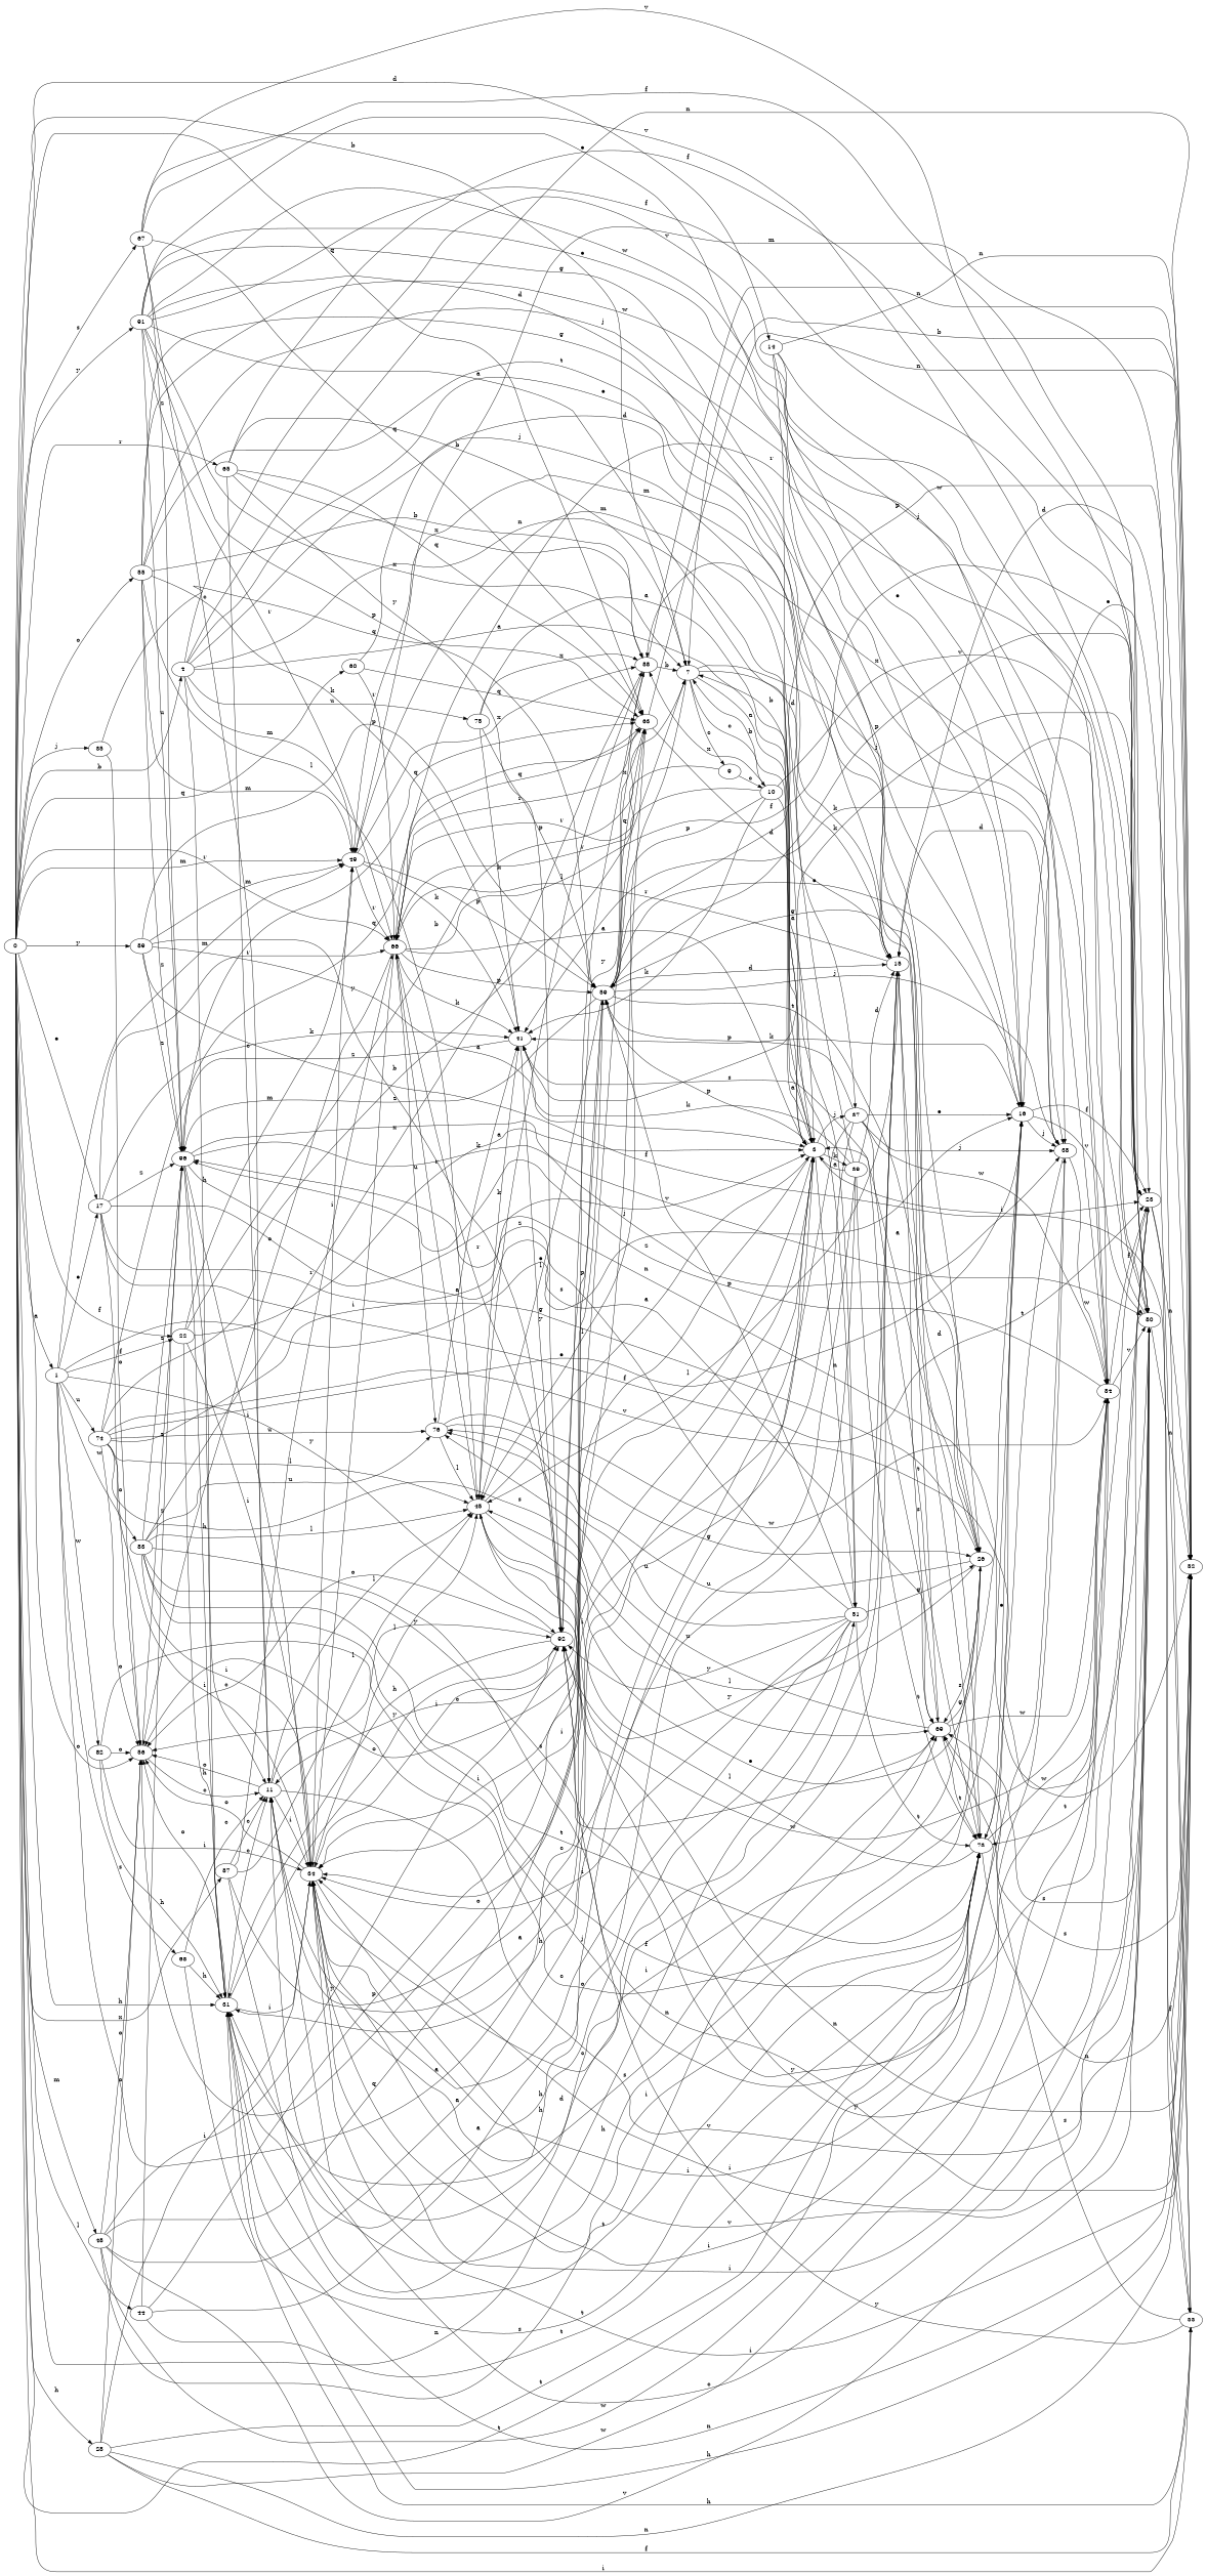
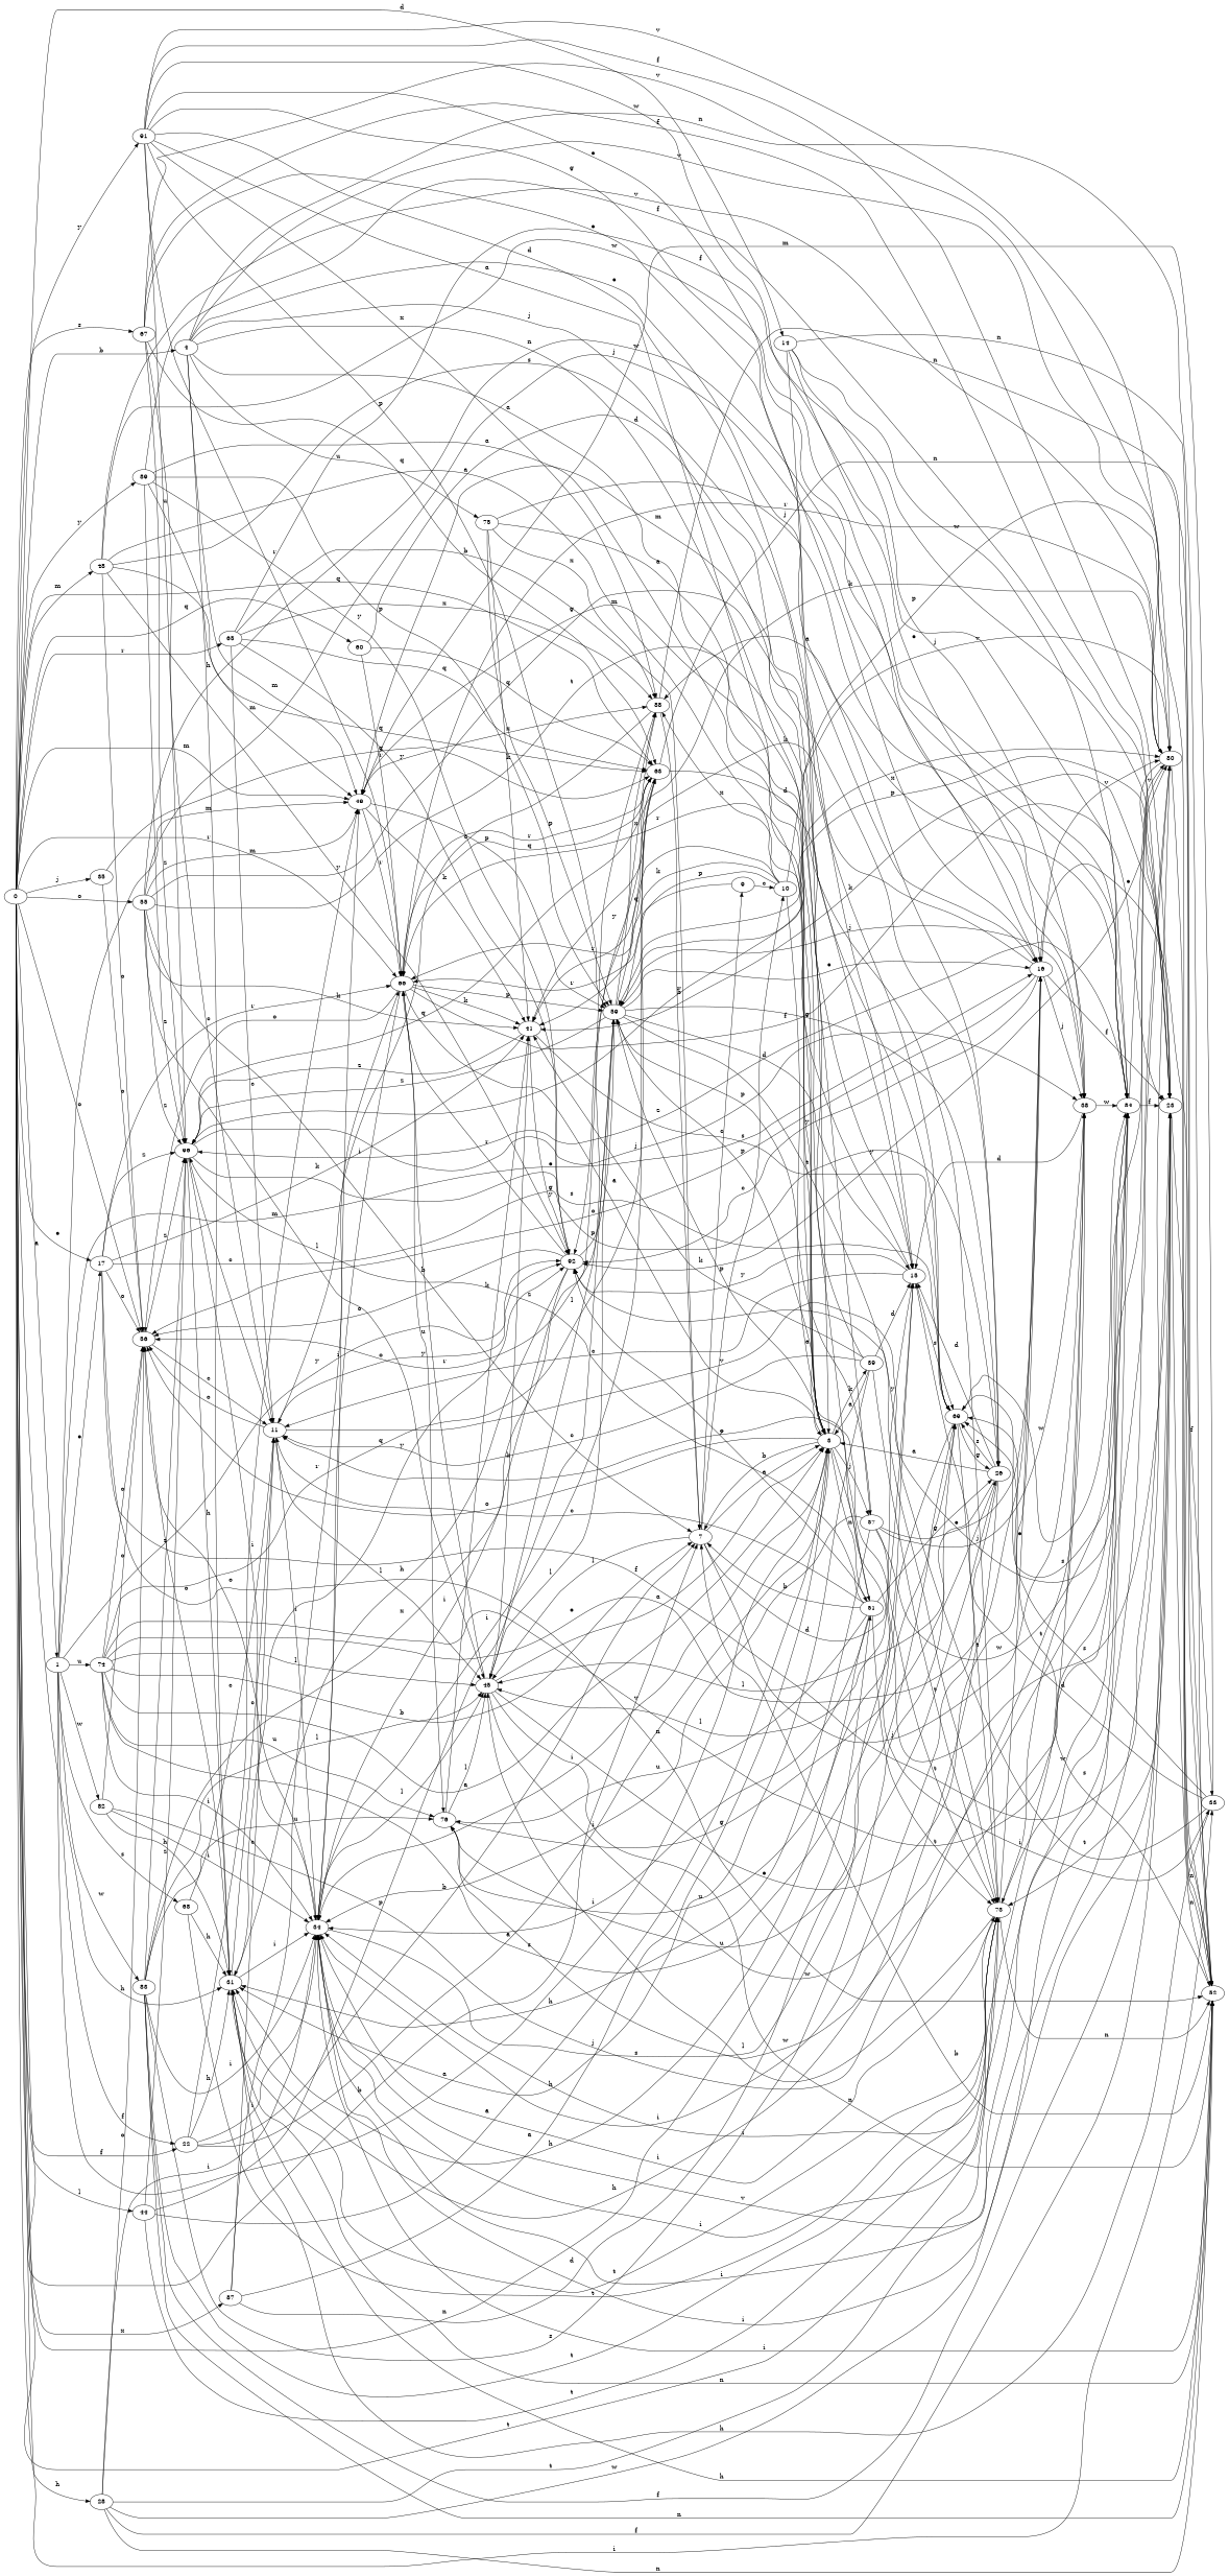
  strict digraph {
    rankdir=LR
    0
    1
    4
    7
    14
    17
    22
    28
    31
    33
    35
    44
    48
    49
    51
    55
    56
    60
    63
    65
    66
    67
    73
    87
    89
    91
    3
    n28 [label=16]
    68
    74
    82
    83
    92
    37
    52
    75
    80
    9
    10
    15
    38
    45
    84
    41
    23
    26
    96
    34
    11
    69
    59
    88
    76
    39
    0 -> 1 [label=a]
    0 -> 4 [label=b]
    0 -> 7 [label=b]
    0 -> 14 [label=d]
    0 -> 17 [label=e]
    0 -> 22 [label=f]
    0 -> 28 [label=h]
    0 -> 31 [label=h]
    0 -> 33 [label=i]
    0 -> 35 [label=j]
    0 -> 44 [label=l]
    0 -> 48 [label=m]
    0 -> 49 [label=m]
    0 -> 51 [label=n]
    0 -> 55 [label=o]
    0 -> 56 [label=o]
    0 -> 60 [label=q]
    0 -> 63 [label=q]
    0 -> 65 [label=r]
    0 -> 66 [label=r]
    0 -> 67 [label=s]
    0 -> 73 [label=t]
    0 -> 87 [label=x]
    0 -> 89 [label=y]
    0 -> 91 [label=y]
    1 -> 17 [label=e]
    1 -> 22 [label=f]
    1 -> 49 [label=m]
    1 -> 3 [label=a]
    1 -> n28 [label=e]
    1 -> 68 [label=s]
    1 -> 74 [label=u]
    1 -> 82 [label=w]
    1 -> 83 [label=w]
    1 -> 92 [label=y]
    4 -> 31 [label=h]
    4 -> 49 [label=m]
    4 -> 51 [label=n]
    4 -> 3 [label=a]
    4 -> n28 [label=e]
    4 -> 37 [label=j]
    4 -> 52 [label=n]
    4 -> 75 [label=u]
    4 -> 80 [label=v]
    7 -> 3 [label=a]
    7 -> 9 [label=c]
    7 -> 10 [label=c]
    7 -> 15 [label=d]
    7 -> 38 [label=j]
    7 -> 45 [label=l]
    14 -> 3 [label=a]
    14 -> n28 [label=e]
    14 -> 52 [label=n]
    14 -> 38 [label=j]
    14 -> 84 [label=w]
    17 -> 56 [label=o]
    17 -> 66 [label=r]
    17 -> 52 [label=n]
    17 -> 41 [label=k]
    17 -> 23 [label=f]
    17 -> 26 [label=g]
    17 -> 96 [label=z]
    22 -> 7 [label=b]
    22 -> 31 [label=h]
    22 -> 49 [label=m]
    22 -> 3 [label=a]
    22 -> 34 [label=i]
    28 -> 56 [label=o]
    28 -> 73 [label=t]
    28 -> 52 [label=n]
    28 -> 84 [label=w]
-   28 -> 33 [label=f]
+   28 -> 23 [label=f]
    28 -> 34 [label=i]
    31 -> 56 [label=o]
    31 -> 73 [label=t]
    31 -> 92 [label=y]
    31 -> 52 [label=n]
    31 -> 34 [label=i]
    31 -> 11 [label=c]
    33 -> 31 [label=h]
    33 -> 49 [label=m]
    33 -> 92 [label=y]
    33 -> 15 [label=d]
    33 -> 69 [label=s]
    35 -> 56 [label=o]
    35 -> 63 [label=q]
    44 -> 73 [label=t]
    44 -> 3 [label=a]
    44 -> 96 [label=z]
    44 -> 59 [label=p]
    48 -> 56 [label=o]
    48 -> 63 [label=q]
    48 -> 3 [label=a]
    48 -> 92 [label=y]
    48 -> 80 [label=v]
    48 -> 84 [label=w]
    48 -> 69 [label=s]
    49 -> 66 [label=r]
    49 -> 41 [label=k]
    49 -> 59 [label=p]
    49 -> 88 [label=x]
    51 -> 7 [label=b]
    51 -> 31 [label=h]
    51 -> 73 [label=t]
    51 -> 92 [label=y]
    51 -> 26 [label=g]
    51 -> 96 [label=z]
    51 -> 34 [label=i]
    51 -> 11 [label=c]
    51 -> 59 [label=p]
    51 -> 76 [label=u]
    55 -> 7 [label=b]
    55 -> 49 [label=m]
    55 -> 73 [label=t]
    55 -> 38 [label=j]
    55 -> 45 [label=l]
    55 -> 84 [label=w]
    55 -> 41 [label=k]
    55 -> 26 [label=g]
    55 -> 96 [label=z]
    56 -> 96 [label=z]
    56 -> 11 [label=c]
    60 -> 63 [label=q]
    60 -> 66 [label=r]
    60 -> 15 [label=d]
    63 -> 66 [label=r]
    63 -> 92 [label=y]
    63 -> 52 [label=n]
    63 -> 15 [label=d]
    63 -> 34 [label=i]
    65 -> 7 [label=b]
    65 -> 63 [label=q]
    65 -> 92 [label=y]
    65 -> 23 [label=f]
    65 -> 11 [label=c]
    65 -> 88 [label=x]
    66 -> 56 [label=o]
    66 -> 63 [label=q]
    66 -> 3 [label=a]
    66 -> 41 [label=k]
    66 -> 23 [label=f]
    66 -> 34 [label=i]
    66 -> 59 [label=p]
    66 -> 76 [label=u]
    67 -> 63 [label=q]
    67 -> n28 [label=e]
    67 -> 80 [label=v]
    67 -> 23 [label=f]
    67 -> 96 [label=z]
    67 -> 11 [label=c]
    73 -> n28 [label=e]
    73 -> 52 [label=n]
    73 -> 45 [label=l]
    73 -> 84 [label=w]
    73 -> 34 [label=i]
    87 -> 66 [label=r]
    87 -> 3 [label=a]
    87 -> 15 [label=d]
-   87 -> 45 [label=l]
    87 -> 11 [label=c]
    89 -> 49 [label=m]
    89 -> 3 [label=a]
    89 -> 92 [label=y]
    89 -> 23 [label=f]
    89 -> 96 [label=z]
    89 -> 59 [label=p]
    91 -> 66 [label=r]
    91 -> 3 [label=a]
    91 -> n28 [label=e]
    91 -> 80 [label=v]
    91 -> 15 [label=d]
    91 -> 84 [label=w]
    91 -> 23 [label=f]
    91 -> 26 [label=g]
    91 -> 96 [label=u]
    91 -> 59 [label=p]
    91 -> 88 [label=x]
    3 -> 7 [label=b]
    3 -> 33 [label=i]
    3 -> 51 [label=n]
    3 -> 56 [label=o]
    3 -> 37 [label=j]
    3 -> 34 [label=i]
    3 -> 59 [label=p]
    3 -> 39 [label=k]
    n28 -> 56 [label=o]
    n28 -> 92 [label=y]
    n28 -> 80 [label=v]
    n28 -> 38 [label=j]
    n28 -> 41 [label=k]
    n28 -> 23 [label=f]
    68 -> 31 [label=h]
    68 -> 73 [label=t]
    68 -> 11 [label=c]
    74 -> 7 [label=b]
    74 -> 56 [label=o]
    74 -> 63 [label=q]
    74 -> 3 [label=a]
    74 -> n28 [label=e]
    74 -> 80 [label=v]
    74 -> 45 [label=l]
    74 -> 34 [label=i]
    74 -> 69 [label=s]
    74 -> 76 [label=u]
    82 -> 31 [label=h]
    82 -> 56 [label=o]
    82 -> 38 [label=j]
    82 -> 34 [label=i]
    83 -> 73 [label=t]
    83 -> 52 [label=n]
    83 -> 45 [label=l]
    83 -> 23 [label=f]
    83 -> 96 [label=z]
    83 -> 34 [label=i]
    83 -> 69 [label=s]
    83 -> 88 [label=x]
    83 -> 76 [label=u]
    92 -> 31 [label=h]
    92 -> 56 [label=o]
    92 -> 66 [label=r]
    92 -> 34 [label=i]
    92 -> 59 [label=p]
    37 -> 31 [label=h]
    37 -> 73 [label=t]
    37 -> n28 [label=e]
    37 -> 38 [label=j]
    37 -> 84 [label=w]
    37 -> 34 [label=i]
    37 -> 59 [label=p]
    52 -> 7 [label=b]
    52 -> 31 [label=h]
    52 -> n28 [label=e]
    52 -> 34 [label=i]
    52 -> 69 [label=s]
    52 -> 59 [label=p]
    75 -> 3 [label=a]
+   75 -> 38 [label=j]
    75 -> 41 [label=k]
    75 -> 59 [label=p]
    75 -> 88 [label=x]
    80 -> 66 [label=r]
    80 -> 92 [label=y]
    80 -> 52 [label=n]
    80 -> 41 [label=k]
    80 -> 34 [label=i]
    80 -> 69 [label=s]
    9 -> 66 [label=r]
    9 -> 10 [label=c]
    10 -> 66 [label=r]
    10 -> 3 [label=a]
    10 -> 80 [label=v]
    10 -> 41 [label=k]
    10 -> 59 [label=p]
    10 -> 88 [label=x]
    15 -> 66 [label=r]
    15 -> 92 [label=y]
    15 -> 45 [label=l]
    15 -> 11 [label=c]
    15 -> 69 [label=s]
    38 -> 73 [label=t]
    38 -> 15 [label=d]
    38 -> 84 [label=w]
    38 -> 34 [label=i]
    45 -> 66 [label=r]
    45 -> 3 [label=a]
    45 -> n28 [label=e]
    45 -> 52 [label=n]
    45 -> 84 [label=w]
    45 -> 41 [label=k]
    84 -> 80 [label=v]
    84 -> 23 [label=f]
    84 -> 96 [label=z]
    84 -> 34 [label=i]
    84 -> 88 [label=x]
    41 -> 92 [label=y]
    41 -> 96 [label=z]
    41 -> 69 [label=s]
    23 -> 33 [label=f]
    23 -> 73 [label=t]
    23 -> 52 [label=n]
    23 -> 41 [label=k]
    23 -> 34 [label=i]
    23 -> 11 [label=c]
    23 -> 59 [label=p]
    26 -> 31 [label=h]
    26 -> 3 [label=a]
    26 -> 15 [label=d]
    26 -> 45 [label=l]
    26 -> 34 [label=i]
    26 -> 69 [label=s]
    26 -> 76 [label=u]
    96 -> 31 [label=h]
    96 -> 63 [label=q]
    96 -> 80 [label=v]
    96 -> 38 [label=j]
    96 -> 34 [label=i]
    96 -> 11 [label=c]
    96 -> 69 [label=s]
    34 -> 49 [label=i]
    34 -> 56 [label=o]
    34 -> 80 [label=v]
    34 -> 45 [label=l]
    34 -> 69 [label=s]
    11 -> 56 [label=o]
    11 -> 92 [label=y]
    11 -> 80 [label=v]
    11 -> 45 [label=l]
    11 -> 34 [label=i]
    69 -> 49 [label=m]
    69 -> 73 [label=t]
    69 -> 84 [label=w]
    69 -> 26 [label=g]
    69 -> 76 [label=u]
    59 -> 56 [label=o]
    59 -> 63 [label=q]
    59 -> 73 [label=t]
    59 -> n28 [label=e]
    59 -> 15 [label=d]
    59 -> 38 [label=j]
    59 -> 45 [label=l]
    59 -> 26 [label=g]
    59 -> 96 [label=z]
    59 -> 88 [label=x]
    88 -> 7 [label=b]
    88 -> 52 [label=n]
    88 -> 45 [label=l]
    88 -> 11 [label=c]
    76 -> 45 [label=l]
    76 -> 84 [label=w]
    76 -> 41 [label=k]
    76 -> 26 [label=g]
    39 -> 31 [label=h]
    39 -> 49 [label=m]
    39 -> 73 [label=t]
    39 -> 3 [label=a]
    39 -> 15 [label=d]
    39 -> 41 [label=k]
    39 -> 11 [label=c]
  }
